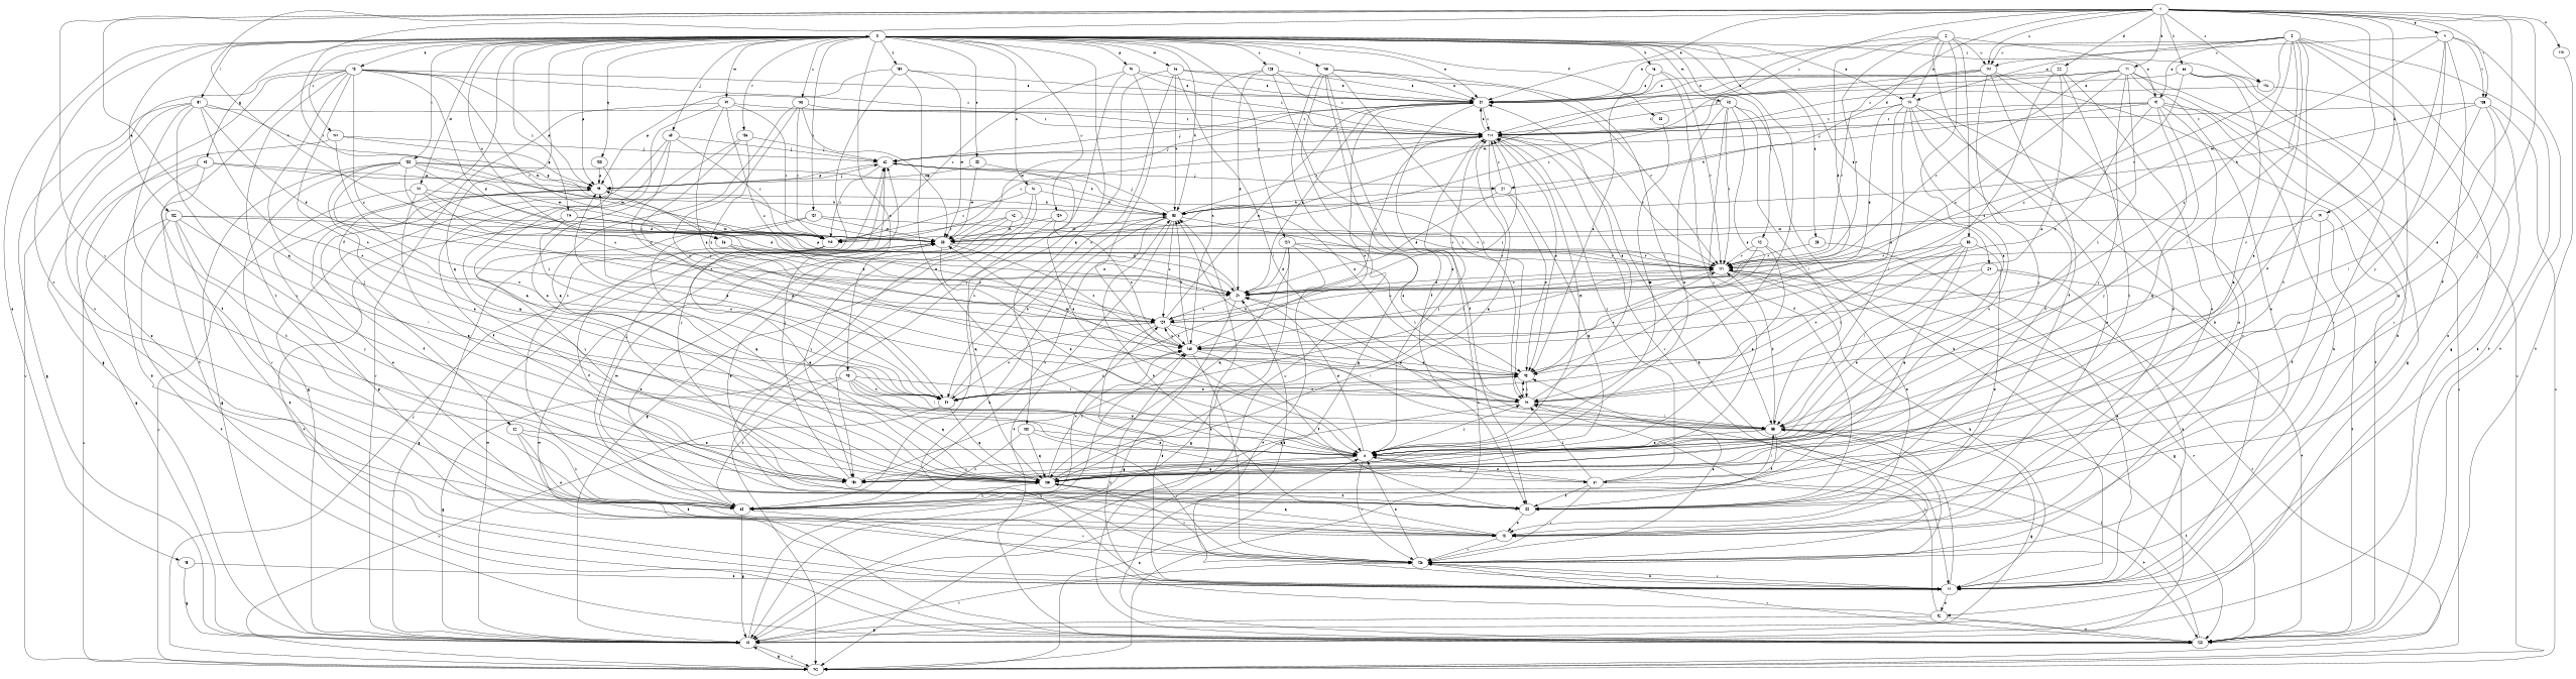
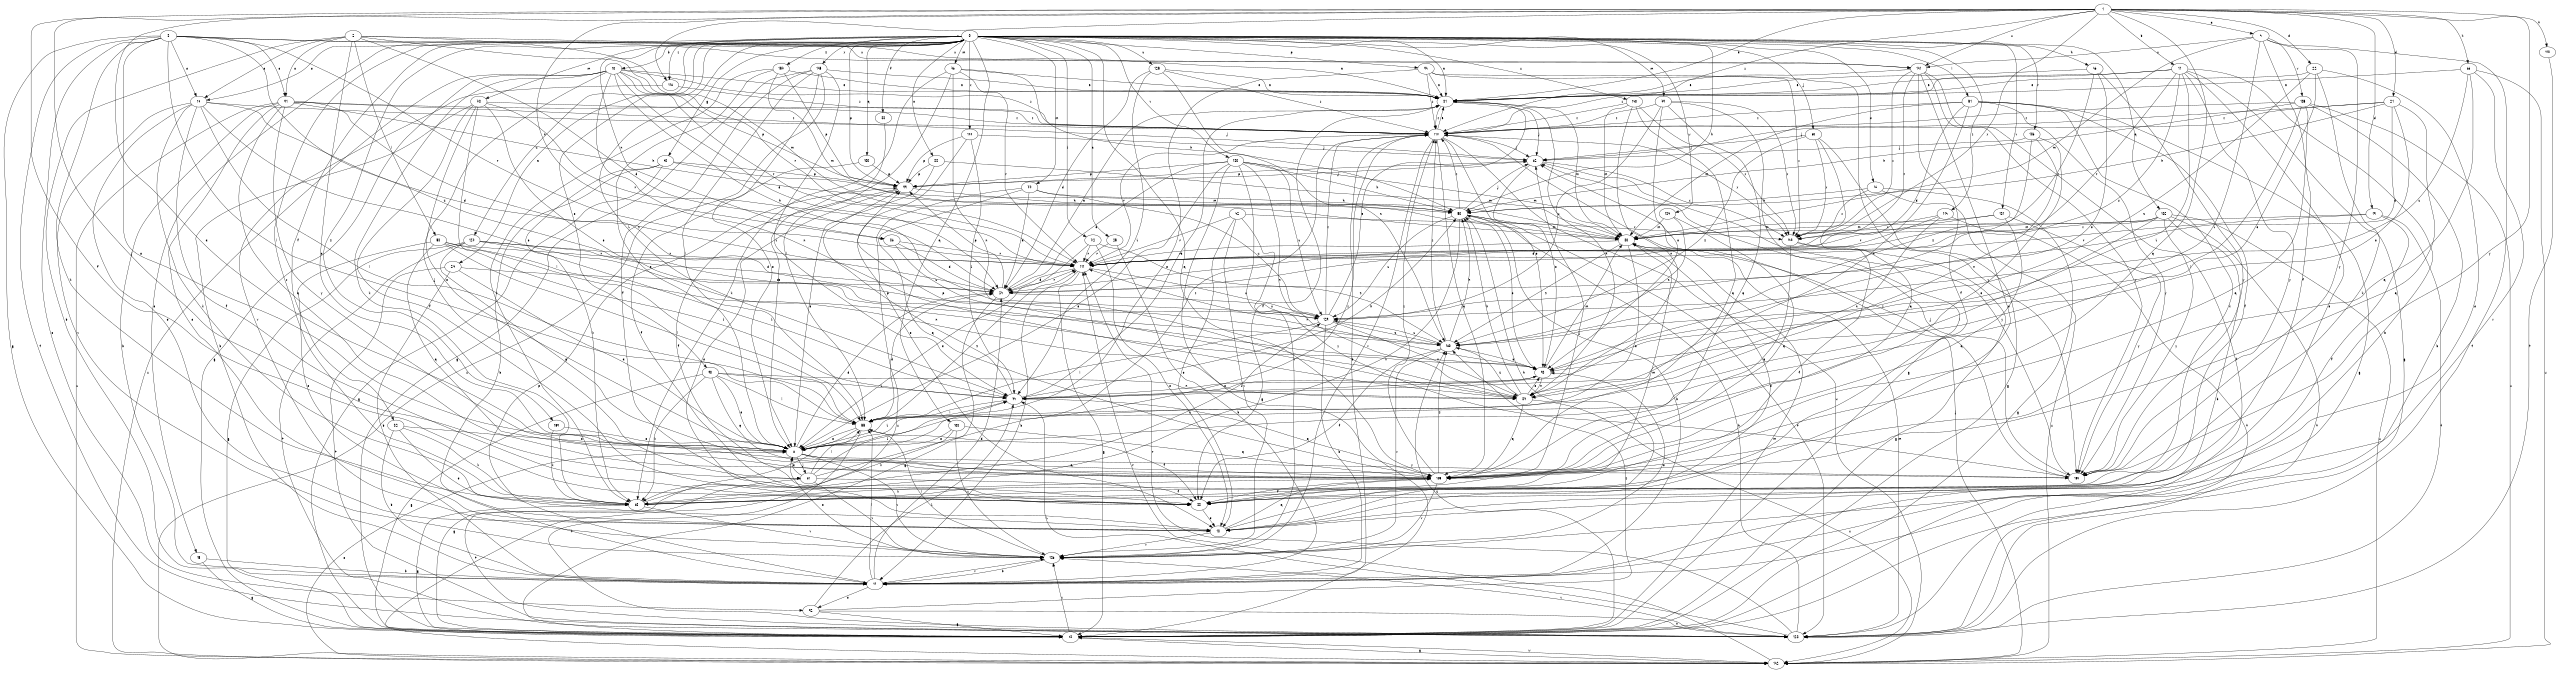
  strict digraph {
    fontname="Patrick Hand"
    node [fontname="Patrick Hand"]
    edge [fontname="Patrick Hand"]
    0
    10
    15
    16
    17
    25
    27
    31
    32
    33
    40
    46
    50
    51
    60
    72
    74
    76
    77
    78
    79
    86
    88
    90
    94
    99
    100
    102
    103
    105
    106
    114
    116
    125
    127
    130
    131
    137
    140
    145
    147
    157
+   159
    61
    117
    24
    111
    43
    68
    123
    87
    129
    142
    12
    148
    38
    55
    136
    18
    93
    6
    80
    62
    154
    160
    1
    4
    11
    19
    21
    22
    66
    118
    135
    141
    2
    53
    91
    92
    42
    3
    0 -> 10 [label=b]
    0 -> 15 [label=c]
    0 -> 16 [label=c]
    0 -> 17 [label=c]
    0 -> 25 [label=e]
    0 -> 27 [label=e]
    0 -> 31 [label=e]
    0 -> 32 [label=f]
    0 -> 33 [label=f]
    0 -> 40 [label=g]
    0 -> 46 [label=h]
    0 -> 50 [label=h]
    0 -> 51 [label=i]
    0 -> 60 [label=j]
    0 -> 72 [label=l]
    0 -> 74 [label=l]
    0 -> 76 [label=m]
    0 -> 77 [label=m]
    0 -> 78 [label=m]
    0 -> 79 [label=m]
    0 -> 86 [label=n]
    0 -> 88 [label=o]
    0 -> 90 [label=o]
    0 -> 94 [label=p]
    0 -> 99 [label=p]
    0 -> 100 [label=q]
    0 -> 102 [label=q]
    0 -> 103 [label=q]
    0 -> 105 [label=q]
    0 -> 106 [label=r]
    0 -> 114 [label=s]
    0 -> 116 [label=s]
    0 -> 125 [label=u]
    0 -> 127 [label=u]
    0 -> 130 [label=v]
    0 -> 131 [label=v]
    0 -> 137 [label=w]
    0 -> 140 [label=w]
    0 -> 145 [label=x]
    0 -> 147 [label=x]
    0 -> 157 [label=z]
+   0 -> 159 [label=z]
    10 -> 31 [label=e]
    10 -> 99 [label=p]
    10 -> 61 [label=j]
    10 -> 117 [label=s]
    10 -> 24 [label=d]
    10 -> 111 [label=r]
    10 -> 43 [label=g]
    10 -> 68 [label=k]
-   10 -> 123 [label=t]
    10 -> 87 [label=n]
-   10 -> 129 [label=u]
+   10 -> 129 [label=h]
    10 -> 142 [label=w]
    15 -> 43 [label=g]
    15 -> 12 [label=b]
    16 -> 50 [label=h]
    16 -> 43 [label=g]
    16 -> 142 [label=w]
    16 -> 148 [label=x]
    17 -> 117 [label=s]
    17 -> 24 [label=d]
    17 -> 68 [label=k]
    17 -> 38 [label=f]
    17 -> 55 [label=i]
    17 -> 136 [label=v]
    17 -> 18 [label=c]
    17 -> 93 [label=o]
    25 -> 111 [label=r]
    25 -> 12 [label=b]
    27 -> 24 [label=d]
    27 -> 123 [label=t]
    27 -> 12 [label=b]
    27 -> 6 [label=a]
    31 -> 117 [label=s]
    31 -> 87 [label=n]
    31 -> 38 [label=f]
    31 -> 80 [label=m]
    31 -> 62 [label=j]
    32 -> 68 [label=k]
    32 -> 12 [label=b]
    32 -> 18 [label=c]
    32 -> 6 [label=a]
    33 -> 6 [label=a]
    40 -> 99 [label=p]
    40 -> 43 [label=g]
    40 -> 68 [label=k]
    40 -> 12 [label=b]
    40 -> 80 [label=m]
    46 -> 31 [label=e]
    46 -> 111 [label=r]
    46 -> 93 [label=o]
    46 -> 154 [label=y]
    50 -> 117 [label=s]
    50 -> 68 [label=k]
    50 -> 123 [label=t]
    50 -> 129 [label=u]
    50 -> 12 [label=b]
    50 -> 93 [label=o]
    50 -> 80 [label=m]
    50 -> 62 [label=j]
    51 -> 117 [label=s]
    51 -> 24 [label=d]
    51 -> 43 [label=g]
    51 -> 68 [label=k]
    51 -> 87 [label=n]
    51 -> 38 [label=f]
    51 -> 80 [label=m]
    51 -> 154 [label=y]
    60 -> 105 [label=q]
    60 -> 43 [label=g]
    60 -> 148 [label=x]
    60 -> 62 [label=j]
    60 -> 160 [label=z]
    72 -> 111 [label=r]
    72 -> 18 [label=c]
    72 -> 6 [label=a]
    72 -> 160 [label=z]
    74 -> 31 [label=e]
    74 -> 50 [label=h]
    74 -> 99 [label=p]
    74 -> 105 [label=q]
    74 -> 55 [label=i]
    74 -> 93 [label=o]
    76 -> 31 [label=e]
    76 -> 50 [label=h]
    76 -> 111 [label=r]
    76 -> 68 [label=k]
    76 -> 87 [label=n]
    76 -> 55 [label=i]
    77 -> 50 [label=h]
    77 -> 105 [label=q]
    77 -> 24 [label=d]
    77 -> 129 [label=u]
    77 -> 142 [label=w]
    78 -> 117 [label=s]
    78 -> 111 [label=r]
    78 -> 12 [label=b]
    78 -> 38 [label=f]
    78 -> 55 [label=i]
    78 -> 93 [label=o]
    78 -> 6 [label=a]
    79 -> 105 [label=q]
    79 -> 117 [label=s]
-   79 -> 43 [label=v]
+   79 -> 43 [label=g]
    79 -> 129 [label=u]
    79 -> 148 [label=x]
    79 -> 93 [label=o]
    86 -> 24 [label=d]
    86 -> 111 [label=r]
    86 -> 129 [label=u]
    88 -> 99 [label=p]
    88 -> 6 [label=a]
    88 -> 80 [label=m]
    90 -> 74 [label=l]
    90 -> 105 [label=q]
    90 -> 43 [label=g]
    90 -> 68 [label=k]
    90 -> 87 [label=n]
    90 -> 55 [label=i]
    90 -> 6 [label=a]
    94 -> 31 [label=e]
    94 -> 117 [label=s]
    94 -> 148 [label=x]
    94 -> 6 [label=a]
    94 -> 154 [label=y]
    99 -> 50 [label=h]
    99 -> 38 [label=f]
    99 -> 18 [label=c]
    99 -> 62 [label=j]
    100 -> 99 [label=p]
    100 -> 38 [label=f]
    102 -> 123 [label=t]
    102 -> 142 [label=w]
    102 -> 12 [label=b]
    102 -> 148 [label=x]
    102 -> 55 [label=i]
    102 -> 80 [label=m]
    102 -> 154 [label=y]
    103 -> 105 [label=q]
    103 -> 68 [label=k]
    103 -> 136 [label=v]
    103 -> 6 [label=a]
    105 -> 117 [label=s]
    105 -> 68 [label=k]
    105 -> 38 [label=f]
    105 -> 136 [label=v]
    105 -> 160 [label=z]
    106 -> 87 [label=n]
    106 -> 6 [label=a]
    106 -> 62 [label=j]
    106 -> 160 [label=z]
    114 -> 24 [label=d]
    114 -> 123 [label=t]
    114 -> 87 [label=n]
    114 -> 148 [label=x]
    116 -> 117 [label=s]
    116 -> 136 [label=v]
    125 -> 31 [label=e]
    125 -> 74 [label=l]
    125 -> 117 [label=s]
    125 -> 24 [label=d]
    125 -> 160 [label=z]
    127 -> 74 [label=l]
    127 -> 105 [label=q]
    127 -> 24 [label=d]
    127 -> 111 [label=r]
    127 -> 43 [label=g]
    127 -> 123 [label=t]
    130 -> 50 [label=h]
    130 -> 99 [label=p]
    130 -> 24 [label=d]
    130 -> 43 [label=g]
    130 -> 87 [label=n]
    130 -> 129 [label=u]
    130 -> 136 [label=v]
    130 -> 6 [label=a]
    130 -> 80 [label=m]
    131 -> 105 [label=q]
    131 -> 111 [label=r]
    131 -> 80 [label=m]
    131 -> 154 [label=y]
    137 -> 105 [label=q]
    137 -> 80 [label=m]
    137 -> 160 [label=z]
    140 -> 105 [label=q]
    140 -> 117 [label=s]
    140 -> 87 [label=n]
    140 -> 148 [label=x]
    140 -> 80 [label=m]
    145 -> 31 [label=e]
    145 -> 74 [label=l]
    145 -> 43 [label=g]
    145 -> 142 [label=w]
    145 -> 38 [label=f]
    145 -> 55 [label=i]
    145 -> 6 [label=a]
    147 -> 74 [label=l]
    147 -> 99 [label=p]
    147 -> 18 [label=c]
    147 -> 62 [label=j]
    157 -> 31 [label=e]
    157 -> 99 [label=p]
    157 -> 68 [label=k]
    157 -> 6 [label=a]
    157 -> 80 [label=m]
+   159 -> 68 [label=k]
+   159 -> 6 [label=a]
    61 -> 74 [label=l]
    61 -> 117 [label=s]
    61 -> 123 [label=t]
    61 -> 38 [label=f]
    61 -> 55 [label=i]
    61 -> 136 [label=v]
    61 -> 6 [label=a]
    117 -> 31 [label=e]
    117 -> 105 [label=q]
    117 -> 111 [label=r]
    117 -> 142 [label=w]
    117 -> 12 [label=b]
    117 -> 148 [label=x]
    117 -> 136 [label=v]
    117 -> 93 [label=o]
    117 -> 62 [label=j]
    24 -> 31 [label=e]
    24 -> 99 [label=p]
    24 -> 111 [label=r]
    24 -> 43 [label=g]
    24 -> 129 [label=u]
    111 -> 24 [label=d]
    111 -> 43 [label=g]
    111 -> 129 [label=u]
    111 -> 12 [label=b]
    43 -> 142 [label=w]
    43 -> 136 [label=v]
    43 -> 80 [label=m]
    43 -> 160 [label=z]
    68 -> 0 [label=s]
    68 -> 43 [label=g]
    68 -> 129 [label=u]
    68 -> 136 [label=v]
    68 -> 80 [label=m]
    68 -> 62 [label=j]
    123 -> 50 [label=h]
    123 -> 74 [label=l]
    123 -> 111 [label=r]
    123 -> 136 [label=v]
    123 -> 80 [label=m]
    87 -> 50 [label=h]
    87 -> 99 [label=p]
    87 -> 105 [label=q]
    87 -> 142 [label=w]
    87 -> 93 [label=o]
    87 -> 160 [label=z]
    129 -> 31 [label=e]
    129 -> 117 [label=s]
    129 -> 87 [label=n]
    129 -> 12 [label=b]
    129 -> 55 [label=i]
    129 -> 160 [label=z]
    142 -> 111 [label=r]
    142 -> 43 [label=g]
    142 -> 6 [label=a]
    142 -> 62 [label=j]
    12 -> 99 [label=p]
    12 -> 24 [label=d]
    12 -> 55 [label=i]
    12 -> 136 [label=v]
    12 -> 92 [label=o]
    148 -> 105 [label=q]
    148 -> 43 [label=g]
    148 -> 38 [label=f]
    38 -> 18 [label=c]
    55 -> 24 [label=d]
    55 -> 111 [label=z]
    55 -> 43 [label=g]
    55 -> 123 [label=t]
    55 -> 38 [label=f]
    55 -> 6 [label=a]
    136 -> 12 [label=b]
    136 -> 55 [label=i]
    136 -> 93 [label=o]
    136 -> 6 [label=a]
    18 -> 50 [label=h]
    18 -> 105 [label=q]
    18 -> 136 [label=v]
    93 -> 74 [label=l]
    93 -> 111 [label=r]
    93 -> 87 [label=n]
    93 -> 80 [label=m]
    6 -> 74 [label=l]
    6 -> 105 [label=q]
    6 -> 61 [label=j]
    6 -> 117 [label=s]
    6 -> 24 [label=d]
    6 -> 136 [label=v]
    6 -> 154 [label=y]
    80 -> 111 [label=r]
    80 -> 18 [label=c]
    80 -> 6 [label=a]
    80 -> 160 [label=z]
    62 -> 99 [label=p]
    62 -> 148 [label=x]
    62 -> 93 [label=o]
    62 -> 154 [label=y]
    154 -> 117 [label=s]
    154 -> 62 [label=j]
    160 -> 50 [label=h]
    160 -> 117 [label=s]
    160 -> 129 [label=u]
    160 -> 38 [label=f]
    160 -> 136 [label=v]
    160 -> 93 [label=o]
    1 -> 31 [label=e]
    1 -> 86 [label=n]
    1 -> 105 [label=q]
    1 -> 116 [label=s]
    1 -> 61 [label=j]
    1 -> 117 [label=s]
    1 -> 148 [label=x]
    1 -> 38 [label=f]
    1 -> 6 [label=a]
    1 -> 154 [label=y]
    1 -> 4 [label=a]
    1 -> 11 [label=b]
    1 -> 19 [label=d]
    1 -> 21 [label=d]
    1 -> 22 [label=d]
    1 -> 66 [label=k]
    1 -> 118 [label=t]
-   1 -> 135 [label=v]
    1 -> 141 [label=w]
    4 -> 74 [label=l]
    4 -> 123 [label=t]
    4 -> 38 [label=f]
    4 -> 80 [label=m]
    4 -> 154 [label=y]
    4 -> 135 [label=v]
    4 -> 141 [label=w]
    11 -> 31 [label=e]
    11 -> 74 [label=l]
    11 -> 117 [label=s]
    11 -> 111 [label=r]
    11 -> 43 [label=g]
    11 -> 129 [label=u]
    11 -> 12 [label=b]
    11 -> 18 [label=c]
    11 -> 154 [label=y]
    19 -> 111 [label=r]
    19 -> 123 [label=t]
    19 -> 38 [label=f]
    19 -> 80 [label=m]
    21 -> 50 [label=h]
    21 -> 105 [label=q]
    21 -> 117 [label=s]
    21 -> 24 [label=d]
    21 -> 93 [label=o]
-   62 -> 21 [label=j]
+   21 -> 62 [label=j]
    22 -> 31 [label=e]
    22 -> 68 [label=k]
    22 -> 18 [label=c]
    22 -> 93 [label=o]
    22 -> 160 [label=z]
    66 -> 31 [label=e]
    66 -> 105 [label=q]
    66 -> 129 [label=u]
    66 -> 142 [label=w]
    66 -> 136 [label=v]
    118 -> 123 [label=t]
    135 -> 50 [label=h]
    135 -> 105 [label=q]
    135 -> 117 [label=s]
    135 -> 142 [label=w]
    135 -> 12 [label=b]
    135 -> 55 [label=i]
    141 -> 31 [label=e]
    141 -> 111 [label=r]
    141 -> 123 [label=t]
    141 -> 148 [label=x]
    141 -> 38 [label=f]
    141 -> 18 [label=c]
    141 -> 154 [label=y]
    2 -> 17 [label=c]
    2 -> 24 [label=d]
    2 -> 111 [label=r]
    2 -> 12 [label=b]
    2 -> 6 [label=a]
    2 -> 80 [label=m]
    2 -> 141 [label=w]
    2 -> 53 [label=i]
    2 -> 91 [label=o]
    53 -> 74 [label=l]
    53 -> 105 [label=q]
    53 -> 111 [label=r]
    53 -> 87 [label=n]
    53 -> 55 [label=i]
    53 -> 18 [label=c]
    91 -> 50 [label=h]
    91 -> 105 [label=q]
    91 -> 117 [label=s]
    91 -> 142 [label=w]
    91 -> 12 [label=b]
    91 -> 18 [label=c]
    91 -> 62 [label=j]
    91 -> 154 [label=y]
    91 -> 160 [label=z]
    92 -> 74 [label=l]
    92 -> 43 [label=g]
    92 -> 123 [label=t]
    92 -> 160 [label=z]
    42 -> 111 [label=r]
    42 -> 148 [label=x]
    42 -> 136 [label=v]
    42 -> 18 [label=c]
    42 -> 154 [label=y]
    3 -> 17 [label=c]
    3 -> 31 [label=e]
    3 -> 111 [label=r]
    3 -> 43 [label=g]
    3 -> 68 [label=k]
    3 -> 123 [label=t]
    3 -> 55 [label=i]
    3 -> 6 [label=a]
    3 -> 160 [label=z]
    3 -> 141 [label=w]
    3 -> 91 [label=o]
    3 -> 92 [label=o]
  }
